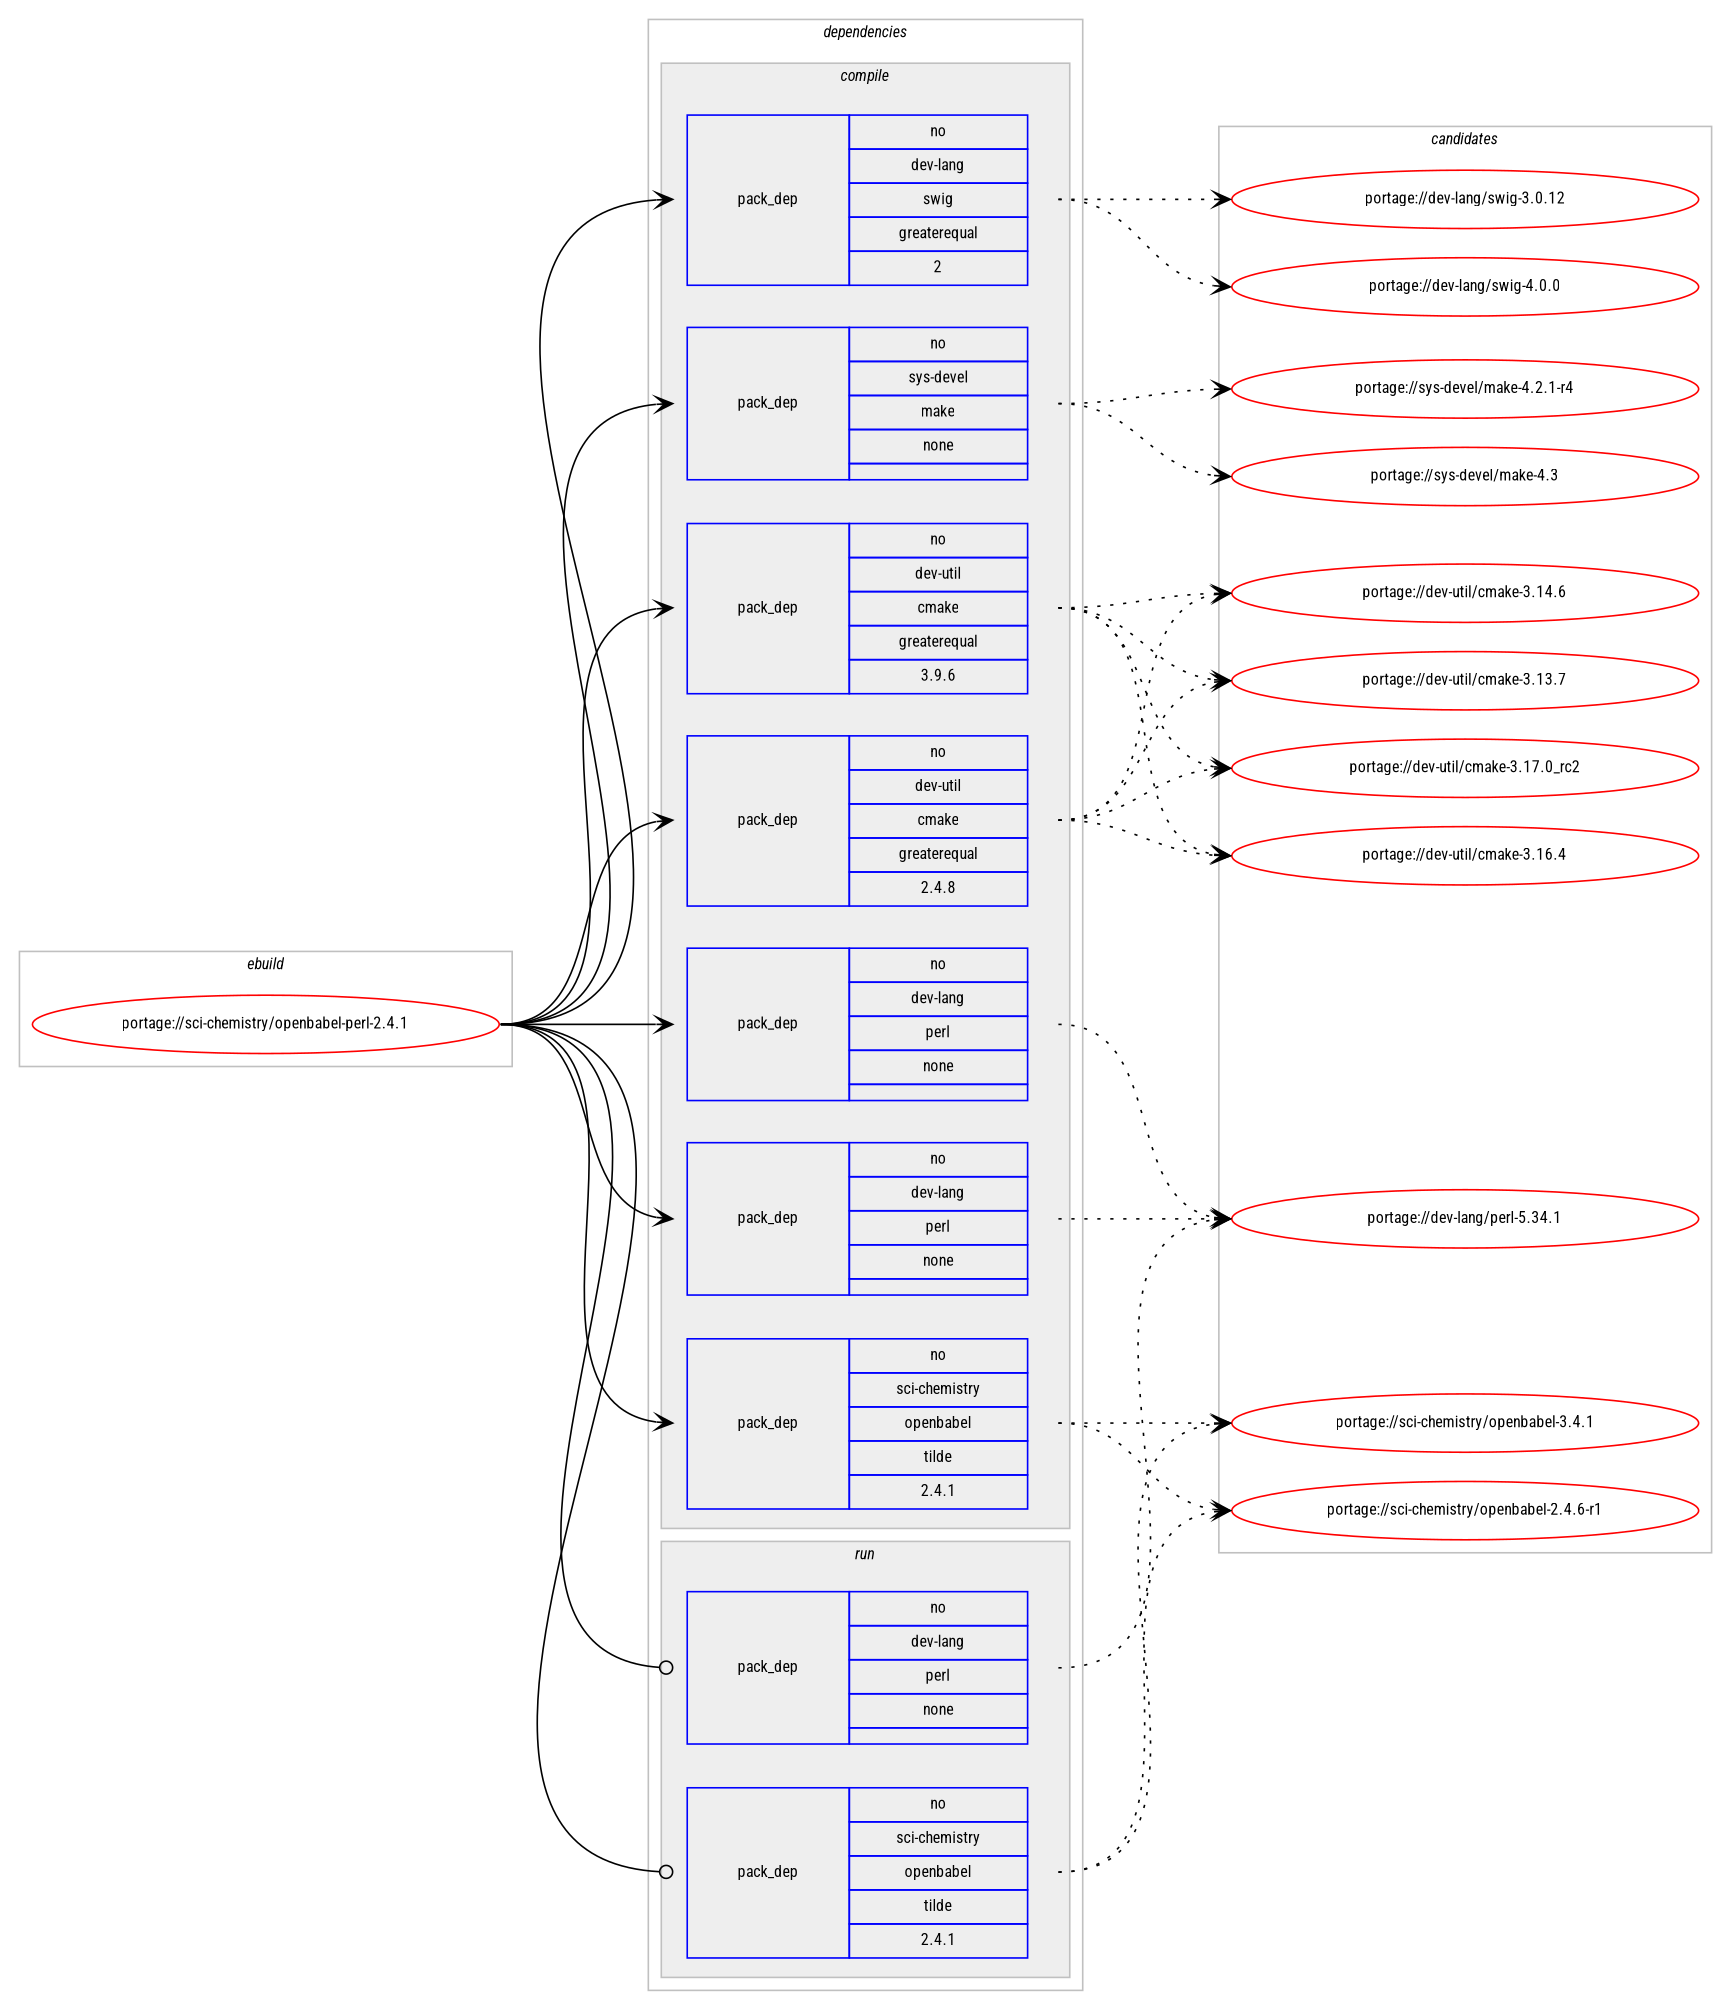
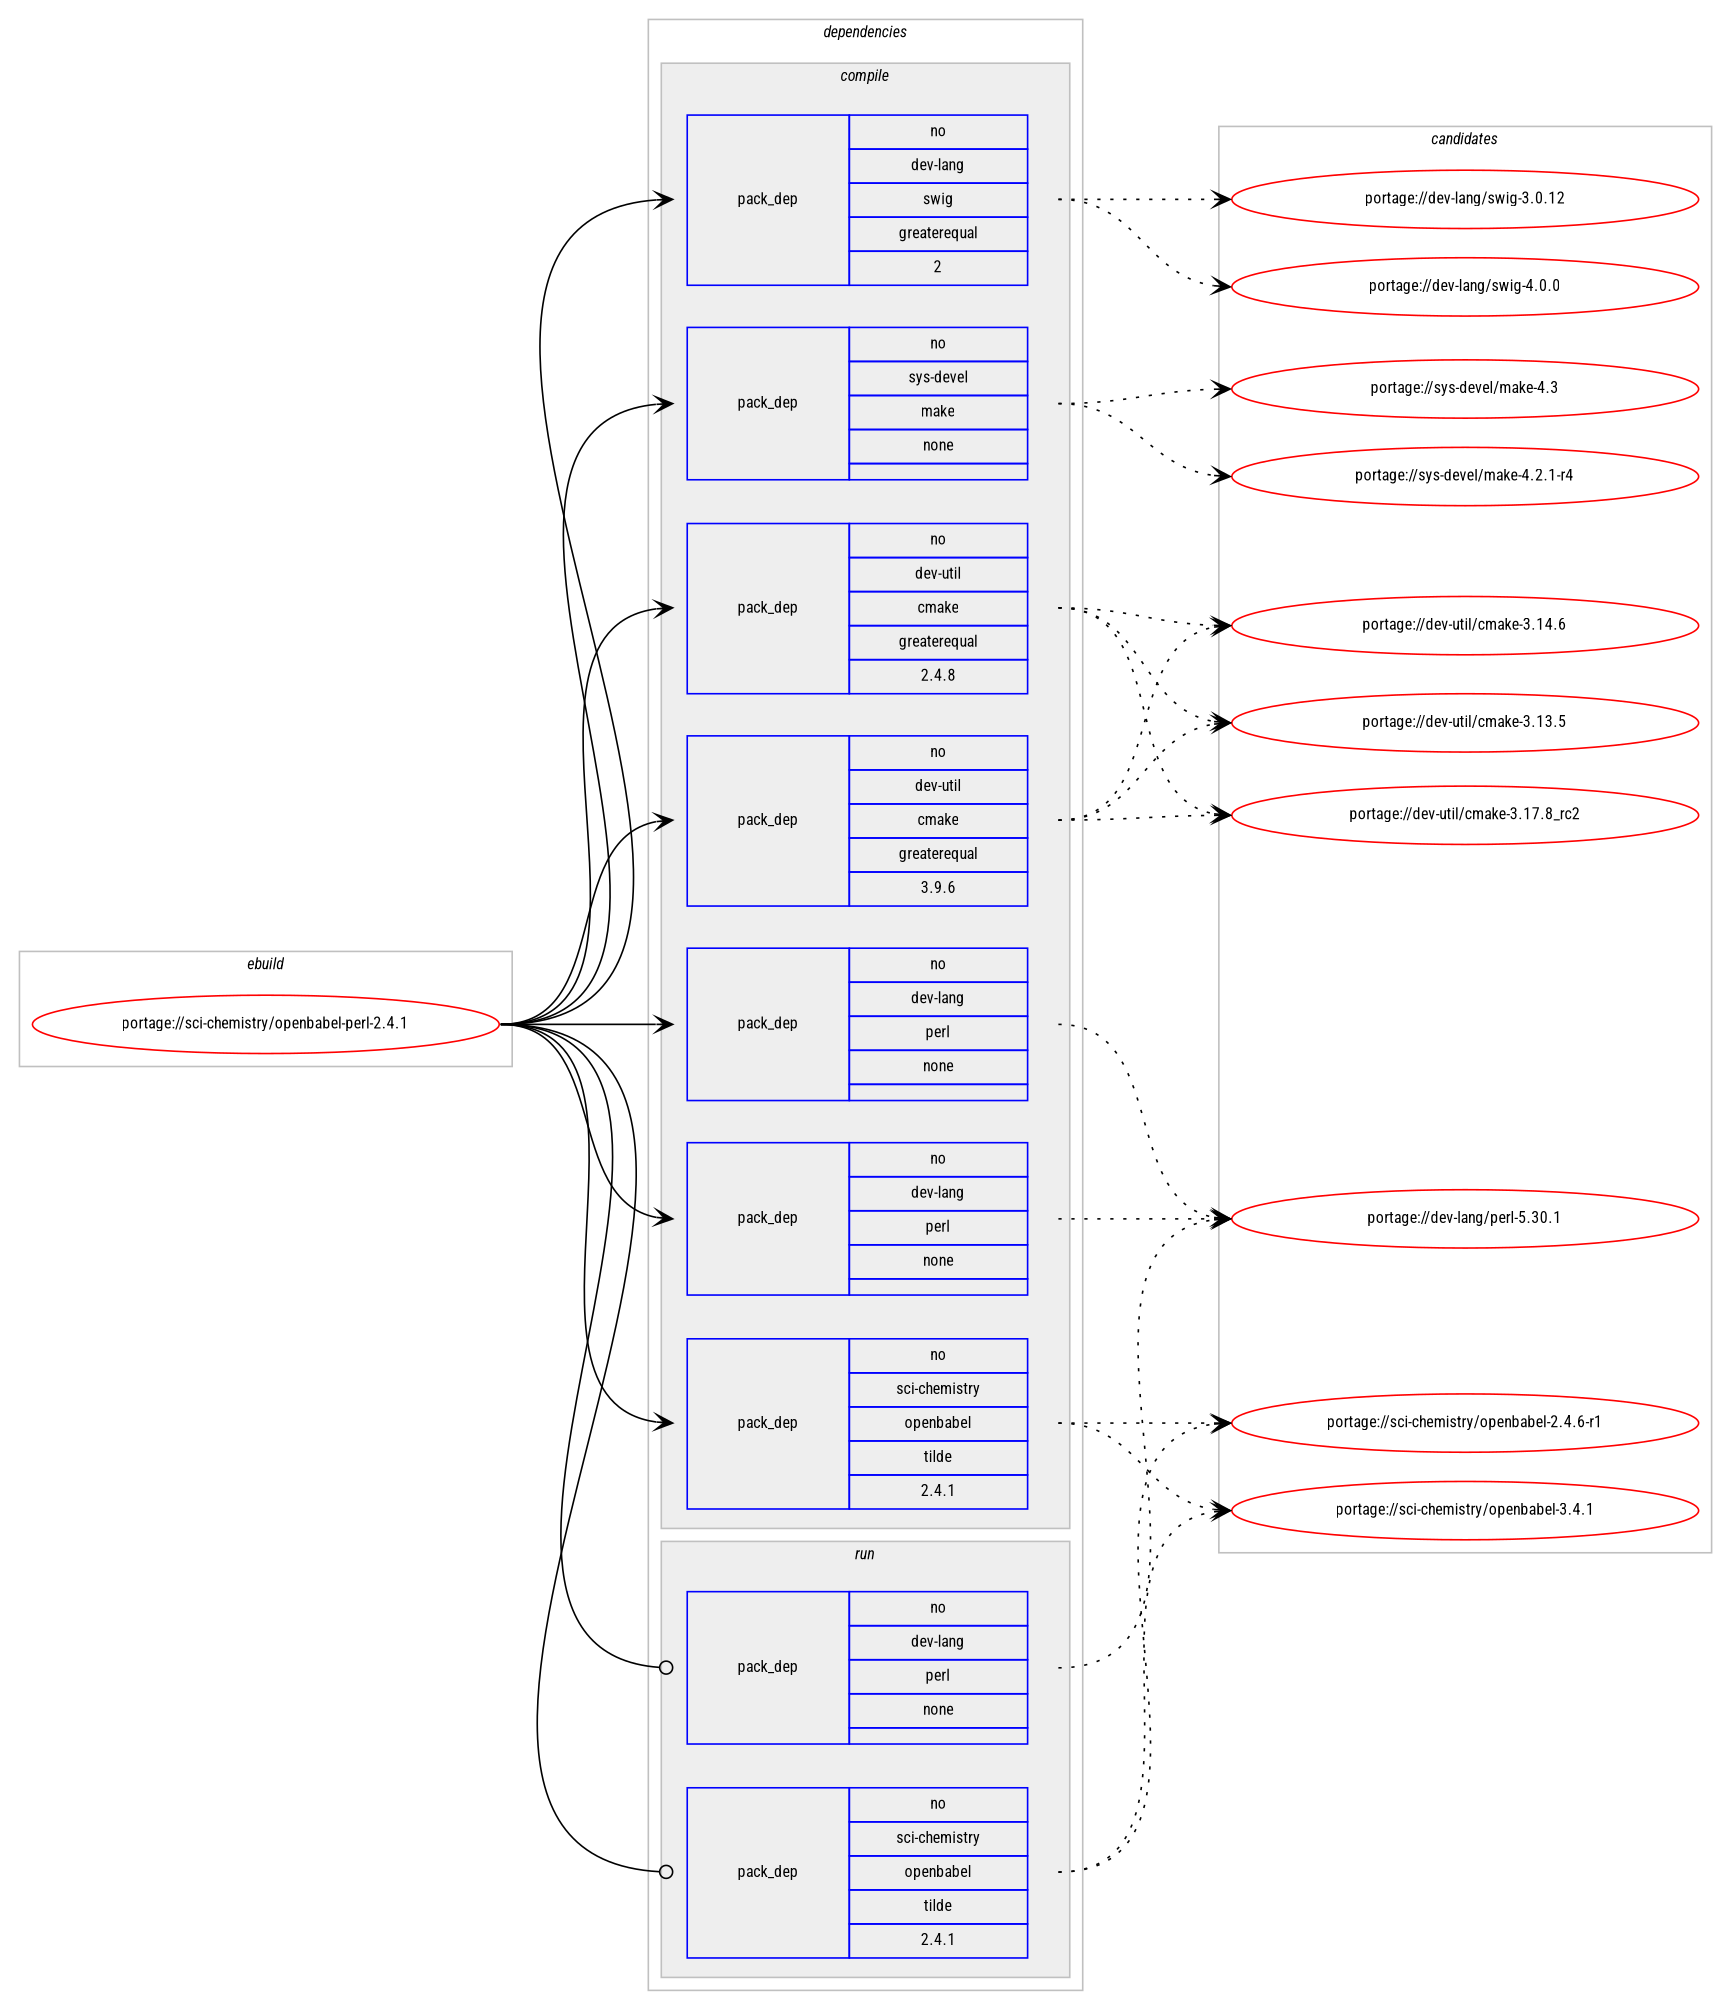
  digraph {
    compound=true
    concentrate=true
    fontname="Roboto Condensed"
    fontsize=10
    newrank=true
    rankdir=LR
    ranksep=1.5
    node [color=red fontname="Roboto Condensed" fontsize=10]
    edge [arrowhead=vee fontname="Roboto Condensed" headport=w style=dotted tailport=e weight=100]
    n1 [label="portage://sci-chemistry/openbabel-perl-2.4.1" width=4]
    n2 [color=blue label=<<TABLE BORDER="0" CELLBORDER="1" CELLSPACING="0" CELLPADDING="4" WIDTH="220"><TR><TD ROWSPAN="6" CELLPADDING="30">pack_dep</TD></TR><TR><TD WIDTH="110">no</TD></TR><TR><TD>dev-lang</TD></TR><TR><TD>perl</TD></TR><TR><TD>none</TD></TR><TR><TD></TD></TR></TABLE>> shape=none]
    n3 [color=blue label=<<TABLE BORDER="0" CELLBORDER="1" CELLSPACING="0" CELLPADDING="4" WIDTH="220"><TR><TD ROWSPAN="6" CELLPADDING="30">pack_dep</TD></TR><TR><TD WIDTH="110">no</TD></TR><TR><TD>dev-lang</TD></TR><TR><TD>perl</TD></TR><TR><TD>none</TD></TR><TR><TD></TD></TR></TABLE>> shape=none]
    n4 [color=blue label=<<TABLE BORDER="0" CELLBORDER="1" CELLSPACING="0" CELLPADDING="4" WIDTH="220"><TR><TD ROWSPAN="6" CELLPADDING="30">pack_dep</TD></TR><TR><TD WIDTH="110">no</TD></TR><TR><TD>dev-lang</TD></TR><TR><TD>swig</TD></TR><TR><TD>greaterequal</TD></TR><TR><TD>2</TD></TR></TABLE>> shape=none]
    n5 [color=blue label=<<TABLE BORDER="0" CELLBORDER="1" CELLSPACING="0" CELLPADDING="4" WIDTH="220"><TR><TD ROWSPAN="6" CELLPADDING="30">pack_dep</TD></TR><TR><TD WIDTH="110">no</TD></TR><TR><TD>dev-util</TD></TR><TR><TD>cmake</TD></TR><TR><TD>greaterequal</TD></TR><TR><TD>2.4.8</TD></TR></TABLE>> shape=none]
    n6 [color=blue label=<<TABLE BORDER="0" CELLBORDER="1" CELLSPACING="0" CELLPADDING="4" WIDTH="220"><TR><TD ROWSPAN="6" CELLPADDING="30">pack_dep</TD></TR><TR><TD WIDTH="110">no</TD></TR><TR><TD>dev-util</TD></TR><TR><TD>cmake</TD></TR><TR><TD>greaterequal</TD></TR><TR><TD>3.9.6</TD></TR></TABLE>> shape=none]
    n7 [color=blue label=<<TABLE BORDER="0" CELLBORDER="1" CELLSPACING="0" CELLPADDING="4" WIDTH="220"><TR><TD ROWSPAN="6" CELLPADDING="30">pack_dep</TD></TR><TR><TD WIDTH="110">no</TD></TR><TR><TD>sci-chemistry</TD></TR><TR><TD>openbabel</TD></TR><TR><TD>tilde</TD></TR><TR><TD>2.4.1</TD></TR></TABLE>> shape=none]
    n8 [color=blue label=<<TABLE BORDER="0" CELLBORDER="1" CELLSPACING="0" CELLPADDING="4" WIDTH="220"><TR><TD ROWSPAN="6" CELLPADDING="30">pack_dep</TD></TR><TR><TD WIDTH="110">no</TD></TR><TR><TD>sys-devel</TD></TR><TR><TD>make</TD></TR><TR><TD>none</TD></TR><TR><TD></TD></TR></TABLE>> shape=none]
    n9 [color=blue label=<<TABLE BORDER="0" CELLBORDER="1" CELLSPACING="0" CELLPADDING="4" WIDTH="220"><TR><TD ROWSPAN="6" CELLPADDING="30">pack_dep</TD></TR><TR><TD WIDTH="110">no</TD></TR><TR><TD>dev-lang</TD></TR><TR><TD>perl</TD></TR><TR><TD>none</TD></TR><TR><TD></TD></TR></TABLE>> shape=none]
    n10 [color=blue label=<<TABLE BORDER="0" CELLBORDER="1" CELLSPACING="0" CELLPADDING="4" WIDTH="220"><TR><TD ROWSPAN="6" CELLPADDING="30">pack_dep</TD></TR><TR><TD WIDTH="110">no</TD></TR><TR><TD>sci-chemistry</TD></TR><TR><TD>openbabel</TD></TR><TR><TD>tilde</TD></TR><TR><TD>2.4.1</TD></TR></TABLE>> shape=none]
-   n11 [label="portage://dev-lang/perl-5.34.1" width=4]
+   n11 [label="portage://dev-lang/perl-5.30.1" width=4]
    n12 [label="portage://dev-lang/swig-4.0.0" width=4]
    n13 [label="portage://dev-lang/swig-3.0.12" width=4]
-   n14 [label="portage://dev-util/cmake-3.17.0_rc2" width=4]
-   n15 [label="portage://dev-util/cmake-3.16.4" width=4]
+   n14 [label="portage://dev-util/cmake-3.17.8_rc2" width=4]
    n16 [label="portage://dev-util/cmake-3.14.6" width=4]
-   n17 [label="portage://dev-util/cmake-3.13.7" width=4]
+   n17 [label="portage://dev-util/cmake-3.13.5" width=4]
    n18 [label="portage://sci-chemistry/openbabel-2.4.6-r1" width=4]
    n19 [label="portage://sci-chemistry/openbabel-3.4.1" width=4]
    n20 [label="portage://sys-devel/make-4.3" width=4]
    n21 [label="portage://sys-devel/make-4.2.1-r4" width=4]
    subgraph cluster_1 {
      color=gray
      label=<<i>ebuild</i>>
      rank=same
      n1
    }
    subgraph cluster_2 {
      color=gray
      label=<<i>dependencies</i>>
      subgraph cluster_3 {
        color=gray
        fillcolor="#eeeeee"
        label=<<i>compile</i>>
        style=filled
        subgraph sub_4 {
          color=gray
          fillcolor="#eeeeee"
          label=<<i>compile</i>>
          style=filled
          n2
        }
        subgraph sub_5 {
          color=gray
          fillcolor="#eeeeee"
          label=<<i>compile</i>>
          style=filled
          n3
        }
        subgraph sub_6 {
          color=gray
          fillcolor="#eeeeee"
          label=<<i>compile</i>>
          style=filled
          n4
        }
        subgraph sub_7 {
          color=gray
          fillcolor="#eeeeee"
          label=<<i>compile</i>>
          style=filled
          n5
        }
        subgraph sub_8 {
          color=gray
          fillcolor="#eeeeee"
          label=<<i>compile</i>>
          style=filled
          n6
        }
        subgraph sub_9 {
          color=gray
          fillcolor="#eeeeee"
          label=<<i>compile</i>>
          style=filled
          n7
        }
        subgraph sub_10 {
          color=gray
          fillcolor="#eeeeee"
          label=<<i>compile</i>>
          style=filled
          n8
        }
      }
      subgraph cluster_11 {
        color=gray
        fillcolor="#eeeeee"
        label=<<i>compile and run</i>>
        style=filled
      }
      subgraph cluster_12 {
        color=gray
        fillcolor="#eeeeee"
        label=<<i>run</i>>
        style=filled
        subgraph sub_13 {
          color=gray
          fillcolor="#eeeeee"
          label=<<i>run</i>>
          style=filled
          n9
        }
        subgraph sub_14 {
          color=gray
          fillcolor="#eeeeee"
          label=<<i>run</i>>
          style=filled
          n10
        }
      }
    }
    subgraph cluster_15 {
      color=gray
      label=<<i>candidates</i>>
      rank=same
      subgraph sub_16 {
        color=black
        label=<<i>candidates</i>>
        nodesep=1
        rank=same
        n11
      }
      subgraph sub_17 {
        color=black
        label=<<i>candidates</i>>
        nodesep=1
        rank=same
        n11
      }
      subgraph sub_18 {
        color=black
        label=<<i>candidates</i>>
        nodesep=1
        rank=same
        n12
        n13
      }
      subgraph sub_19 {
        color=black
        label=<<i>candidates</i>>
        nodesep=1
        rank=same
        n14
-       n15
        n16
        n17
      }
      subgraph sub_20 {
        color=black
        label=<<i>candidates</i>>
        nodesep=1
        rank=same
        n14
-       n15
        n16
        n17
      }
      subgraph sub_21 {
        color=black
        label=<<i>candidates</i>>
        nodesep=1
        rank=same
        n18
        n19
      }
      subgraph sub_22 {
        color=black
        label=<<i>candidates</i>>
        nodesep=1
        rank=same
        n20
        n21
      }
      subgraph sub_23 {
        color=black
        label=<<i>candidates</i>>
        nodesep=1
        rank=same
        n11
      }
      subgraph sub_24 {
        color=black
        label=<<i>candidates</i>>
        nodesep=1
        rank=same
        n18
        n19
      }
    }
    n1 -> n2 [style=solid weight=20]
    n1 -> n3 [style=solid weight=20]
    n1 -> n4 [style=solid weight=20]
    n1 -> n5 [style=solid weight=20]
    n1 -> n6 [style=solid weight=20]
    n1 -> n7 [style=solid weight=20]
    n1 -> n8 [style=solid weight=20]
    n1 -> n9 [arrowhead=odot style=solid weight=20]
    n1 -> n10 [arrowhead=odot style=solid weight=20]
    n2 -> n11
    n3 -> n11
    n4 -> n12
    n4 -> n13
    n5 -> n14
-   n5 -> n15
    n5 -> n16
    n5 -> n17
    n6 -> n14
-   n6 -> n15
    n6 -> n16
    n6 -> n17
    n7 -> n18
    n7 -> n19
    n8 -> n20
    n8 -> n21
    n9 -> n11
    n10 -> n18
    n10 -> n19
  }
